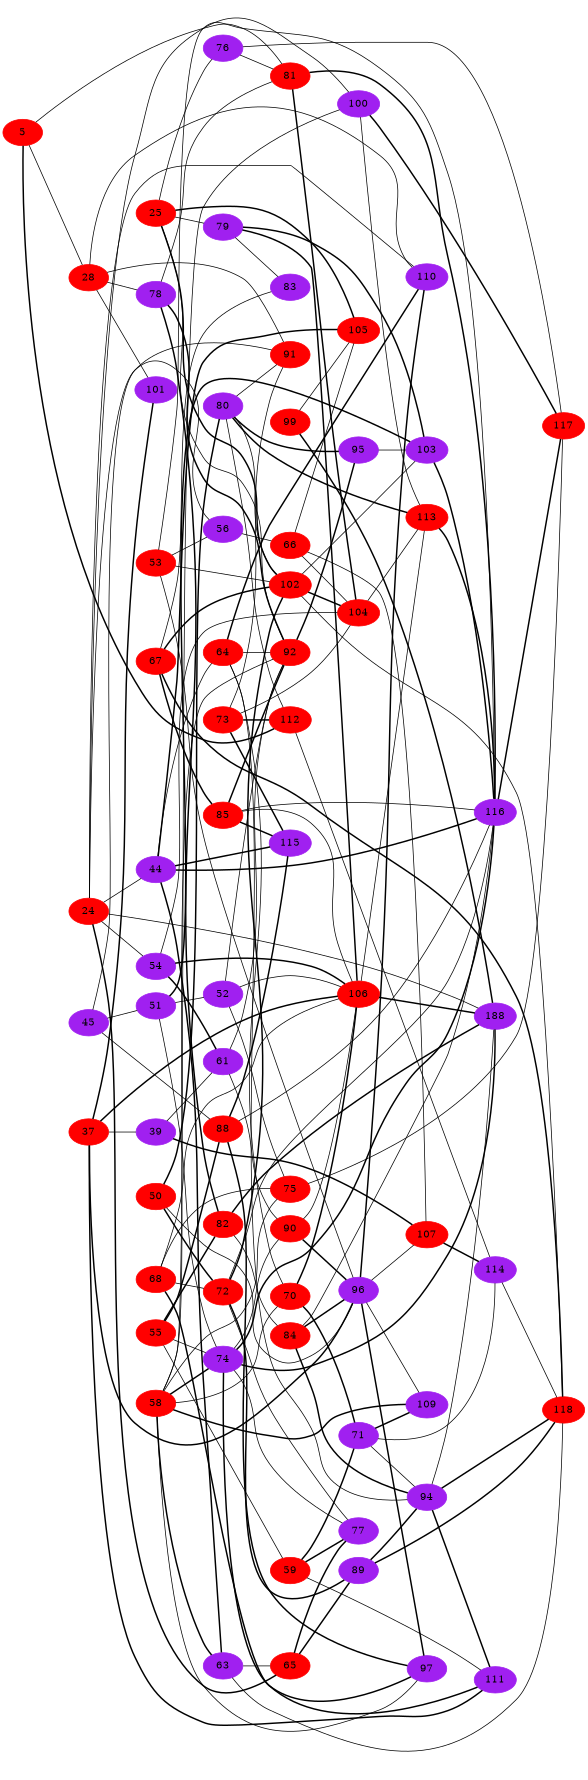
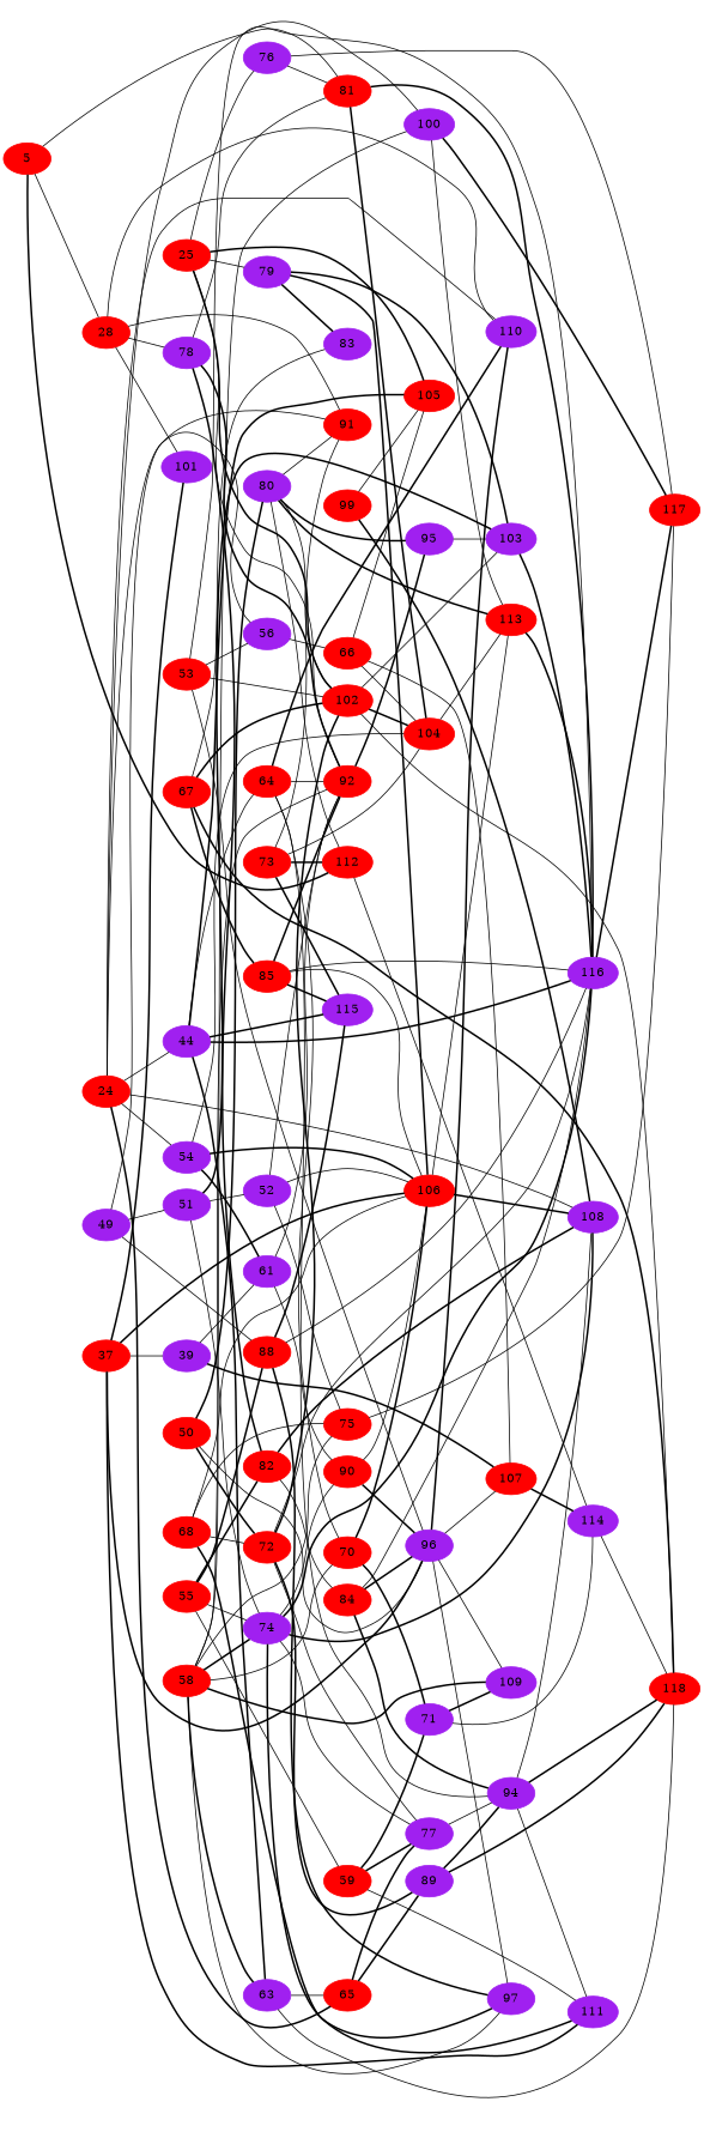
  graph {
    rankdir=LR
    node [color=red style=filled]
    edge [style=solid]
    5 [super="+4"]
    28 [super="+1"]
    81 [super="+42"]
    112
    101 [color=purple]
    110 [color=purple]
    78 [color=purple]
    91
    116 [color=purple super="+35+62"]
    104 [super="+43"]
    114 [color=purple]
    56 [color=purple]
    66
    24 [super="+10+12"]
    44 [color=purple super="+32"]
    54 [color=purple]
    65
    100 [color=purple]
-   108 [color=purple super="+87+93" label=188]
+   108 [color=purple super="+87+93"]
    105 [super="+7"]
    63 [color=purple]
    64 [super="+20"]
    115 [color=purple]
    106 [super="+17+31+38"]
    61 [color=purple]
    77 [color=purple]
    89 [color=purple super="+60"]
    117
    113 [super="+41"]
    25 [super="+16"]
    76 [color=purple]
    79 [color=purple]
    92 [super="+14+46"]
    102 [super="+98"]
    103 [color=purple super="+21"]
    83 [color=purple]
    95 [color=purple]
    118 [super="+47"]
    82
    37 [super="+26"]
    39 [color=purple]
    96 [color=purple super="+57+36"]
    111 [color=purple]
    107
    97 [color=purple]
    109 [color=purple]
    90
    70
    94 [color=purple super="+86"]
-   45 [color=purple]
+   45 [color=purple label=49]
    51 [color=purple]
    88 [super="+30"]
    52 [color=purple]
    74 [color=purple super="+9+18"]
    72 [super="+13+49"]
    50
    80 [color=purple super="+23+69"]
    75
    53 [super="+48"]
    55
    59
    71 [color=purple]
    84
    58 [super="+33"]
    67 [super="+40"]
    85 [super="+2"]
    68
    73
    99
    5 -- 28
    5 -- 81 [weight=2]
    5 -- 112 [style=bold]
    28 -- 101 [weight=2]
    28 -- 110
    28 -- 78
    28 -- 91
    81 -- 116 [style=bold]
    81 -- 104 [style=bold]
    112 -- 114
    78 -- 81
    78 -- 92 [style=bold]
    78 -- 82 [style=bold]
    116 -- 117 [style=bold]
    104 -- 113
    114 -- 118
    56 -- 66
    66 -- 104
    66 -- 105
    66 -- 107
    24 -- 110
    24 -- 56
    24 -- 44
    24 -- 54
    24 -- 65 [style=bold]
    24 -- 100
    24 -- 108 [weight=2]
    44 -- 116 [style=bold weight=2]
    44 -- 105 [style=bold]
    44 -- 63 [style=bold]
    44 -- 64 [weight=2]
    44 -- 115 [style=bold]
    54 -- 104
    54 -- 106 [style=bold]
    54 -- 61 [style=bold]
    65 -- 77 [style=bold]
    65 -- 89 [style=bold]
    100 -- 117 [style=bold]
    100 -- 113
    63 -- 65
    63 -- 118
    64 -- 110 [style=bold]
    64 -- 92
    64 -- 70
    64 -- 94
    106 -- 108 [style=bold]
    106 -- 113
    61 -- 92
    61 -- 90
    89 -- 118 [style=bold]
    89 -- 94 [style=bold weight=2]
    113 -- 116 [style=bold weight=2]
    25 -- 105 [style=bold weight=2]
    25 -- 76
    25 -- 79
    25 -- 92
    25 -- 102 [style=bold]
    76 -- 81
    76 -- 117
    79 -- 106 [style=bold]
    79 -- 103 [style=bold]
-   79 -- 83
+   79 -- 83 [style=bold]
    92 -- 95 [style=bold]
    102 -- 104 [style=bold]
    102 -- 103
    102 -- 118
    103 -- 116 [style=bold]
    95 -- 103 [weight=2]
    82 -- 108 [style=bold]
    82 -- 84
    37 -- 101 [style=bold]
    37 -- 106 [style=bold]
    37 -- 39 [weight=2]
    37 -- 96 [style=bold]
    37 -- 111 [style=bold]
    39 -- 61
    39 -- 107 [style=bold]
    96 -- 110 [style=bold]
    96 -- 107
-   96 -- 97 [style=bold]
+   96 -- 97
    96 -- 109
    107 -- 114 [style=bold]
    90 -- 106
    90 -- 96 [style=bold]
    70 -- 106 [style=bold]
    70 -- 71 [style=bold]
    94 -- 108
    94 -- 118 [style=bold]
-   94 -- 111 [style=bold]
+   94 -- 111
    45 -- 91
    45 -- 51
    45 -- 88 [weight=2]
    51 -- 103 [style=bold]
    51 -- 52
    51 -- 74
    88 -- 116
    88 -- 115 [style=bold]
    88 -- 97 [style=bold]
    52 -- 106
    52 -- 92
    52 -- 75
    74 -- 116 [style=bold]
    74 -- 108 [style=bold]
    74 -- 77
    74 -- 111 [style=bold]
    74 -- 90
    72 -- 116 [weight=2]
    72 -- 77
    72 -- 89 [style=bold weight=2]
    72 -- 102 [style=bold]
    50 -- 96
    50 -- 72 [style=bold]
    50 -- 80 [style=bold weight=2]
    80 -- 112
    80 -- 91
    80 -- 113 [style=bold]
    80 -- 102 [weight=2]
    80 -- 95 [style=bold]
    75 -- 117
    53 -- 116
    53 -- 56
    53 -- 102 [weight=2]
    53 -- 96 [weight=2]
    55 -- 82 [style=bold]
    55 -- 88 [style=bold]
    55 -- 74
    55 -- 59
    59 -- 77 [style=bold]
    59 -- 111
    59 -- 71 [style=bold]
    71 -- 114
    71 -- 109 [style=bold]
-   71 -- 94
+   77 -- 94
    84 -- 116
    84 -- 96 [style=bold]
    84 -- 94 [style=bold]
    58 -- 100
    58 -- 63 [style=bold]
    58 -- 92
    58 -- 97
    58 -- 109 [style=bold]
    58 -- 70
    58 -- 74 [style=bold]
    58 -- 75
    67 -- 102 [style=bold]
    67 -- 83 [weight=2]
    67 -- 118 [style=bold]
    67 -- 85 [style=bold weight=2]
    85 -- 116
    85 -- 115 [style=bold]
    85 -- 106
    85 -- 92 [style=bold]
    68 -- 106
    68 -- 97 [style=bold]
    68 -- 72
    68 -- 75
    73 -- 112 [style=bold]
    73 -- 91
    73 -- 104
    73 -- 115 [style=bold]
    99 -- 108 [style=bold weight=2]
    99 -- 105 [weight=2]
  }
